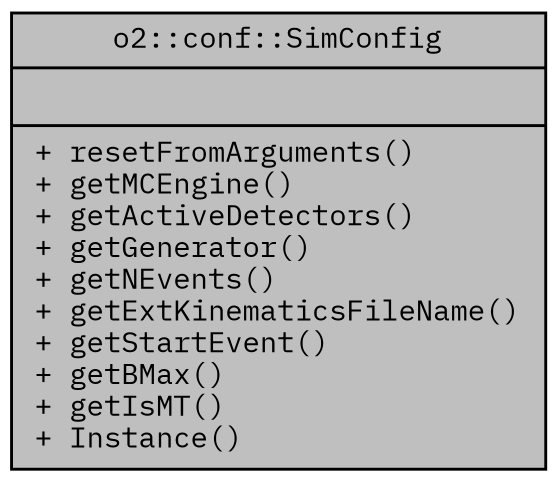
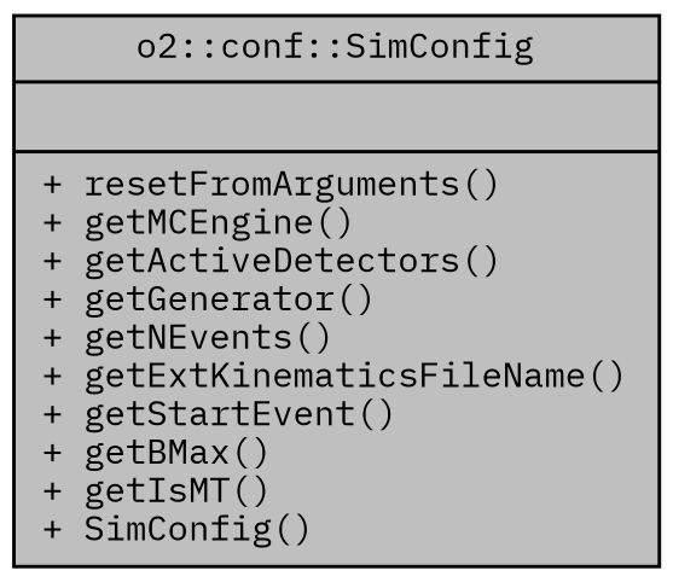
  digraph {
    fontname="IBM Plex Mono"
-   n1 [color=black fillcolor=grey75 fontcolor=black fontname="IBM Plex Mono" fontsize=10 height=0.2 label="{o2::conf::SimConfig\n||+ resetFromArguments()\l+ getMCEngine()\l+ getActiveDetectors()\l+ getGenerator()\l+ getNEvents()\l+ getExtKinematicsFileName()\l+ getStartEvent()\l+ getBMax()\l+ getIsMT()\l+ Instance()\l}" shape=record style=filled width=0.4]
+   n1 [color=black fillcolor=grey75 fontcolor=black fontname="IBM Plex Mono" fontsize=10 height=0.2 label="{o2::conf::SimConfig\n||+ resetFromArguments()\l+ getMCEngine()\l+ getActiveDetectors()\l+ getGenerator()\l+ getNEvents()\l+ getExtKinematicsFileName()\l+ getStartEvent()\l+ getBMax()\l+ getIsMT()\l+ SimConfig()\l}" shape=record style=filled width=0.4]
  }
